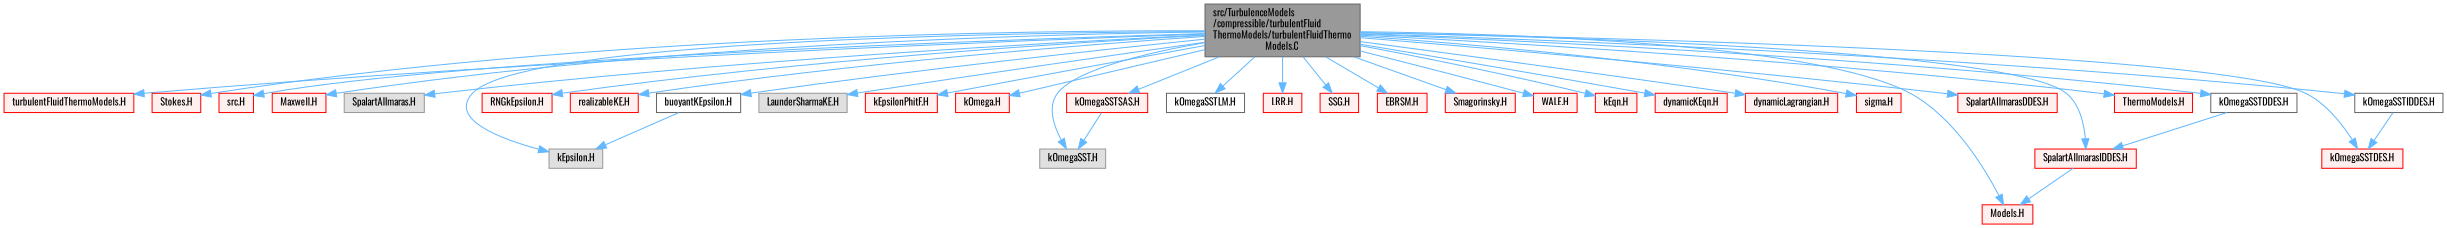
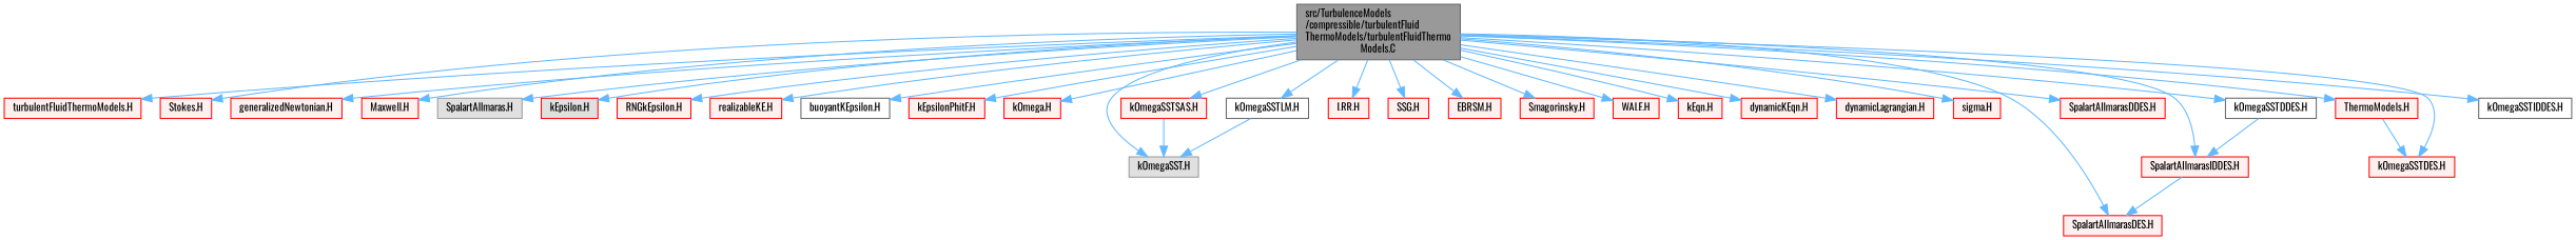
  digraph {
    fontname=Oswald
    node [color=red fillcolor="#FFF0F0" fontname=Oswald fontsize=10 shape=box style=filled]
    edge [color=steelblue1 fontname=Oswald fontsize=10 labelfontname=Helvetica labelfontsize=10 style=solid]
    n1 [color=gray40 fillcolor=grey60 fontcolor=black height=0.2 label="src/TurbulenceModels\l/compressible/turbulentFluid\lThermoModels/turbulentFluidThermo\lModels.C" width=0.4]
    n2 [height=0.2 label="turbulentFluidThermoModels.H" width=0.4]
    n3 [height=0.2 label="Stokes.H" width=0.4]
-   n4 [height=0.2 label="src.H" width=0.4]
+   n4 [height=0.2 label="generalizedNewtonian.H" width=0.4]
    n5 [height=0.2 label="Maxwell.H" width=0.4]
    n6 [color=grey60 fillcolor="#E0E0E0" height=0.2 label="SpalartAllmaras.H" width=0.4]
-   n7 [color=grey60 fillcolor="#E0E0E0" height=0.2 label="kEpsilon.H" width=0.4]
+   n7 [fillcolor="#E0E0E0" height=0.2 label="kEpsilon.H" width=0.4]
    n8 [height=0.2 label="RNGkEpsilon.H" width=0.4]
    n9 [height=0.2 label="realizableKE.H" width=0.4]
    n10 [color=grey40 fillcolor=white height=0.2 label="buoyantKEpsilon.H" width=0.4]
-   n11 [color=grey60 fillcolor="#E0E0E0" height=0.2 label="LaunderSharmaKE.H" width=0.4]
    n12 [height=0.2 label="kEpsilonPhitF.H" width=0.4]
    n13 [height=0.2 label="kOmega.H" width=0.4]
    n14 [color=grey60 fillcolor="#E0E0E0" height=0.2 label="kOmegaSST.H" width=0.4]
    n15 [height=0.2 label="kOmegaSSTSAS.H" width=0.4]
    n16 [color=grey40 fillcolor=white height=0.2 label="kOmegaSSTLM.H" width=0.4]
    n17 [height=0.2 label="LRR.H" width=0.4]
    n18 [height=0.2 label="SSG.H" width=0.4]
    n19 [height=0.2 label="EBRSM.H" width=0.4]
    n20 [height=0.2 label="Smagorinsky.H" width=0.4]
    n21 [height=0.2 label="WALE.H" width=0.4]
    n22 [height=0.2 label="kEqn.H" width=0.4]
    n23 [height=0.2 label="dynamicKEqn.H" width=0.4]
    n24 [height=0.2 label="dynamicLagrangian.H" width=0.4]
    n25 [height=0.2 label="sigma.H" width=0.4]
-   n26 [height=0.2 label="Models.H" width=0.4]
+   n26 [height=0.2 label="SpalartAllmarasDES.H" width=0.4]
    n27 [height=0.2 label="SpalartAllmarasDDES.H" width=0.4]
    n28 [height=0.2 label="SpalartAllmarasIDDES.H" width=0.4]
    n29 [height=0.2 label="ThermoModels.H" width=0.4]
    n30 [height=0.2 label="kOmegaSSTDES.H" width=0.4]
    n31 [color=grey40 fillcolor=white height=0.2 label="kOmegaSSTDDES.H" width=0.4]
    n32 [color=grey40 fillcolor=white height=0.2 label="kOmegaSSTIDDES.H" width=0.4]
    n1 -> n2
    n1 -> n3
    n1 -> n4
    n1 -> n5
    n1 -> n6
    n1 -> n7
    n1 -> n8
    n1 -> n9
    n1 -> n10
-   n1 -> n11
    n1 -> n12
    n1 -> n13
    n1 -> n14
    n1 -> n15
    n1 -> n16
    n1 -> n17
    n1 -> n18
    n1 -> n19
    n1 -> n20
    n1 -> n21
    n1 -> n22
    n1 -> n23
    n1 -> n24
    n1 -> n25
    n1 -> n26
    n1 -> n27
    n1 -> n28
    n1 -> n29
    n1 -> n30
    n1 -> n31
    n1 -> n32
-   n10 -> n7
    n15 -> n14
+   n16 -> n14
    n28 -> n26
    n31 -> n28
-   n32 -> n30
+   n29 -> n30
  }
